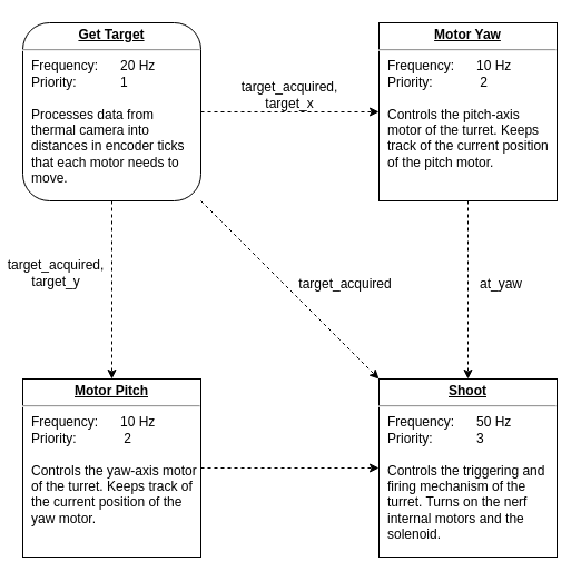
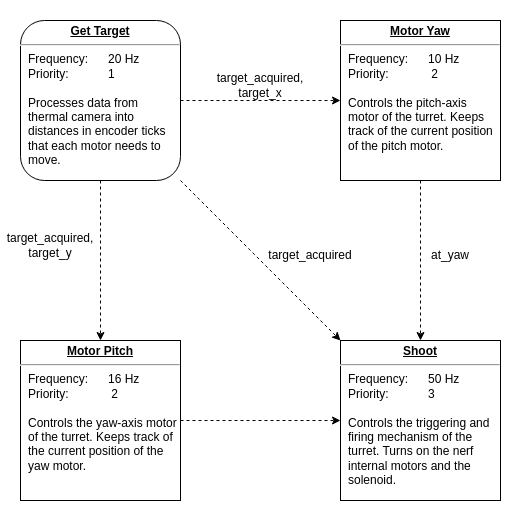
  <mxCell id="0" />
  <mxCell id="1" parent="0" />
  <mxCell id="2" value="&lt;p style=&quot;margin:0px;margin-top:4px;text-align:center;text-decoration:underline;&quot;&gt;&lt;b&gt;Shoot&lt;/b&gt;&lt;/p&gt;&lt;hr&gt;&lt;p style=&quot;border-color: var(--border-color); margin: 0px 0px 0px 8px;&quot;&gt;Frequency:&lt;span style=&quot;white-space: pre;&quot;&gt;&#09;&lt;/span&gt;50 Hz&lt;/p&gt;&lt;p style=&quot;border-color: var(--border-color); margin: 0px 0px 0px 8px;&quot;&gt;Priority:&amp;nbsp;&lt;span style=&quot;white-space: pre;&quot;&gt;&#09;&lt;/span&gt;&lt;span style=&quot;white-space: pre;&quot;&gt;&#09;&lt;/span&gt;3&lt;span style=&quot;border-color: var(--border-color);&quot;&gt;&lt;/span&gt;&lt;span style=&quot;border-color: var(--border-color);&quot;&gt;&lt;/span&gt;&lt;/p&gt;&lt;p style=&quot;border-color: var(--border-color); margin: 0px 0px 0px 8px;&quot;&gt;&lt;br&gt;&lt;/p&gt;&lt;p style=&quot;border-color: var(--border-color); margin: 0px 0px 0px 8px;&quot;&gt;Controls the triggering and firing mechanism of the turret. Turns on the nerf internal motors and the solenoid.&amp;nbsp;&lt;/p&gt;" style="verticalAlign=top;align=left;overflow=fill;fontSize=12;fontFamily=Helvetica;html=1;whiteSpace=wrap;" vertex="1" parent="1"><mxGeometry x="340" y="340" width="160" height="160" as="geometry" /></mxCell>
- <mxCell id="3" value="&lt;p style=&quot;margin:0px;margin-top:4px;text-align:center;text-decoration:underline;&quot;&gt;&lt;b&gt;Motor Pitch&lt;/b&gt;&lt;/p&gt;&lt;hr&gt;&lt;p style=&quot;border-color: var(--border-color); margin: 0px 0px 0px 8px;&quot;&gt;Frequency:&lt;span style=&quot;&quot;&gt;&#09;&lt;span style=&quot;white-space: pre;&quot;&gt;&#09;&lt;/span&gt;&lt;/span&gt;10 Hz&lt;/p&gt;&lt;p style=&quot;border-color: var(--border-color); margin: 0px 0px 0px 8px;&quot;&gt;Priority:&amp;nbsp;&lt;span style=&quot;&quot;&gt;&#09;&lt;span style=&quot;white-space: pre;&quot;&gt;&#09;&lt;/span&gt;&lt;span style=&quot;white-space: pre;&quot;&gt;&#09;&lt;/span&gt;&lt;/span&gt;&lt;span style=&quot;&quot;&gt;&#09;&lt;/span&gt;2&lt;br&gt;&lt;br&gt;&lt;span style=&quot;border-color: var(--border-color);&quot;&gt;&#09;&lt;/span&gt;&lt;span style=&quot;border-color: var(--border-color);&quot;&gt;&#09;&lt;/span&gt;&lt;/p&gt;&lt;p style=&quot;border-color: var(--border-color); margin: 0px 0px 0px 8px;&quot;&gt;Controls the yaw-axis motor of the turret. Keeps track of the current position of the yaw motor.&lt;br&gt;&lt;/p&gt;" style="verticalAlign=top;align=left;overflow=fill;fontSize=12;fontFamily=Helvetica;html=1;whiteSpace=wrap;" vertex="1" parent="1"><mxGeometry x="20" y="340" width="160" height="160" as="geometry" /></mxCell>
+ <mxCell id="3" value="&lt;p style=&quot;margin:0px;margin-top:4px;text-align:center;text-decoration:underline;&quot;&gt;&lt;b&gt;Motor Pitch&lt;/b&gt;&lt;/p&gt;&lt;hr&gt;&lt;p style=&quot;border-color: var(--border-color); margin: 0px 0px 0px 8px;&quot;&gt;Frequency:&lt;span style=&quot;&quot;&gt;&#09;&lt;span style=&quot;white-space: pre;&quot;&gt;&#09;&lt;/span&gt;&lt;/span&gt;16 Hz&lt;/p&gt;&lt;p style=&quot;border-color: var(--border-color); margin: 0px 0px 0px 8px;&quot;&gt;Priority:&amp;nbsp;&lt;span style=&quot;&quot;&gt;&#09;&lt;span style=&quot;white-space: pre;&quot;&gt;&#09;&lt;/span&gt;&lt;span style=&quot;white-space: pre;&quot;&gt;&#09;&lt;/span&gt;&lt;/span&gt;&lt;span style=&quot;&quot;&gt;&#09;&lt;/span&gt;2&lt;br&gt;&lt;br&gt;&lt;span style=&quot;border-color: var(--border-color);&quot;&gt;&#09;&lt;/span&gt;&lt;span style=&quot;border-color: var(--border-color);&quot;&gt;&#09;&lt;/span&gt;&lt;/p&gt;&lt;p style=&quot;border-color: var(--border-color); margin: 0px 0px 0px 8px;&quot;&gt;Controls the yaw-axis motor of the turret. Keeps track of the current position of the yaw motor.&lt;br&gt;&lt;/p&gt;" style="verticalAlign=top;align=left;overflow=fill;fontSize=12;fontFamily=Helvetica;html=1;whiteSpace=wrap;" vertex="1" parent="1"><mxGeometry x="20" y="340" width="160" height="160" as="geometry" /></mxCell>
  <mxCell id="4" value="&lt;p style=&quot;margin:0px;margin-top:4px;text-align:center;text-decoration:underline;&quot;&gt;&lt;b&gt;Motor Yaw&lt;/b&gt;&lt;/p&gt;&lt;hr&gt;&lt;p style=&quot;border-color: var(--border-color); margin: 0px 0px 0px 8px;&quot;&gt;Frequency:&#09;&lt;span style=&quot;white-space: pre;&quot;&gt;&#09;&lt;/span&gt;10 Hz&lt;/p&gt;&lt;p style=&quot;border-color: var(--border-color); margin: 0px 0px 0px 8px;&quot;&gt;Priority:&amp;nbsp;&lt;span style=&quot;border-color: var(--border-color);&quot;&gt;&#09;&lt;span style=&quot;white-space: pre;&quot;&gt;&#09;&lt;/span&gt;&lt;span style=&quot;white-space: pre;&quot;&gt;&#09;&lt;/span&gt;&lt;/span&gt;&lt;span style=&quot;border-color: var(--border-color);&quot;&gt;&#09;&lt;/span&gt;2&lt;/p&gt;&lt;p style=&quot;border-color: var(--border-color); margin: 0px 0px 0px 8px;&quot;&gt;&lt;br&gt;&lt;/p&gt;&lt;p style=&quot;border-color: var(--border-color); margin: 0px 0px 0px 8px;&quot;&gt;Controls the pitch-axis motor of the turret. Keeps track of the current position of the pitch motor.&lt;/p&gt;" style="verticalAlign=top;align=left;overflow=fill;fontSize=12;fontFamily=Helvetica;html=1;whiteSpace=wrap;" vertex="1" parent="1"><mxGeometry x="340" y="20" width="160" height="160" as="geometry" /></mxCell>
  <mxCell id="5" value="&lt;p style=&quot;margin:0px;margin-top:4px;text-align:center;text-decoration:underline;&quot;&gt;&lt;b&gt;Get Target&lt;/b&gt;&lt;/p&gt;&lt;hr&gt;&lt;p style=&quot;margin:0px;margin-left:8px;&quot;&gt;Frequency:&lt;span style=&quot;white-space: pre;&quot;&gt;&#09;&lt;/span&gt;20 Hz&lt;/p&gt;&lt;p style=&quot;margin:0px;margin-left:8px;&quot;&gt;Priority:&amp;nbsp;&lt;span style=&quot;white-space: pre;&quot;&gt;&#09;&lt;/span&gt;&lt;span style=&quot;white-space: pre;&quot;&gt;&#09;&lt;/span&gt;1&lt;/p&gt;&lt;p style=&quot;margin:0px;margin-left:8px;&quot;&gt;&lt;br&gt;&lt;/p&gt;&lt;p style=&quot;margin:0px;margin-left:8px;&quot;&gt;Processes data from thermal camera into distances in encoder ticks that each motor needs to move.&lt;/p&gt;" style="verticalAlign=top;align=left;overflow=fill;fontSize=12;fontFamily=Helvetica;html=1;whiteSpace=wrap;rounded=1;" vertex="1" parent="1"><mxGeometry x="20" y="20" width="160" height="160" as="geometry" /></mxCell>
  <mxCell id="6" value="" style="endArrow=classic;html=1;rounded=0;exitX=1;exitY=1;exitDx=0;exitDy=0;entryX=0;entryY=0;entryDx=0;entryDy=0;dashed=1;" edge="1" parent="1" source="5" target="2"><mxGeometry width="50" height="50" relative="1" as="geometry"><mxPoint x="300" y="250" as="sourcePoint" /><mxPoint x="350" y="200" as="targetPoint" /></mxGeometry></mxCell>
  <mxCell id="7" value="" style="endArrow=classic;html=1;rounded=0;exitX=1;exitY=0.5;exitDx=0;exitDy=0;entryX=0;entryY=0.5;entryDx=0;entryDy=0;dashed=1;" edge="1" parent="1" source="3" target="2"><mxGeometry width="50" height="50" relative="1" as="geometry"><mxPoint x="200" y="310" as="sourcePoint" /><mxPoint x="320" y="430" as="targetPoint" /></mxGeometry></mxCell>
  <mxCell id="8" value="" style="endArrow=classic;html=1;rounded=0;exitX=0.5;exitY=1;exitDx=0;exitDy=0;dashed=1;entryX=0.5;entryY=0;entryDx=0;entryDy=0;" edge="1" parent="1" source="4" target="2"><mxGeometry width="50" height="50" relative="1" as="geometry"><mxPoint x="200" y="160" as="sourcePoint" /><mxPoint x="210" y="270" as="targetPoint" /></mxGeometry></mxCell>
  <mxCell id="9" value="" style="endArrow=classic;html=1;rounded=0;exitX=1;exitY=0.5;exitDx=0;exitDy=0;dashed=1;entryX=0;entryY=0.5;entryDx=0;entryDy=0;" edge="1" parent="1" source="5" target="4"><mxGeometry width="50" height="50" relative="1" as="geometry"><mxPoint x="190" y="190" as="sourcePoint" /><mxPoint x="330" y="130" as="targetPoint" /></mxGeometry></mxCell>
  <mxCell id="10" value="" style="endArrow=classic;html=1;rounded=0;exitX=0.5;exitY=1;exitDx=0;exitDy=0;entryX=0.5;entryY=0;entryDx=0;entryDy=0;dashed=1;" edge="1" parent="1" source="5" target="3"><mxGeometry width="50" height="50" relative="1" as="geometry"><mxPoint x="200" y="200" as="sourcePoint" /><mxPoint x="360" y="360" as="targetPoint" /></mxGeometry></mxCell>
  <mxCell id="11" value="target_acquired" style="text;html=1;strokeColor=none;fillColor=none;align=center;verticalAlign=middle;whiteSpace=wrap;rounded=0;" vertex="1" parent="1"><mxGeometry x="280" y="240" width="60" height="30" as="geometry" /></mxCell>
  <mxCell id="12" value="target_acquired,&lt;br&gt;target_y" style="text;html=1;strokeColor=none;fillColor=none;align=center;verticalAlign=middle;whiteSpace=wrap;rounded=0;" vertex="1" parent="1"><mxGeometry x="20" y="230" width="60" height="30" as="geometry" /></mxCell>
  <mxCell id="13" value="target_acquired,&lt;br&gt;target_x" style="text;html=1;strokeColor=none;fillColor=none;align=center;verticalAlign=middle;whiteSpace=wrap;rounded=0;" vertex="1" parent="1"><mxGeometry x="230" y="70" width="60" height="30" as="geometry" /></mxCell>
  <mxCell id="14" value="at_yaw" style="text;html=1;strokeColor=none;fillColor=none;align=center;verticalAlign=middle;whiteSpace=wrap;rounded=0;" vertex="1" parent="1"><mxGeometry x="420" y="240" width="60" height="30" as="geometry" /></mxCell>
